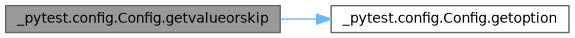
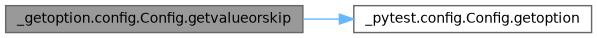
  digraph {
    rankdir=LR
    node [fontname=Helvetica fontsize=10 shape=box style=filled]
-   n1 [color=gray40 fillcolor=grey60 fontcolor=black height=0.2 label="_pytest.config.Config.getvalueorskip" width=0.4]
+   n1 [color=gray40 fillcolor=grey60 fontcolor=black height=0.2 label="_getoption.config.Config.getvalueorskip" width=0.4]
    n2 [color=grey40 fillcolor=white height=0.2 label="_pytest.config.Config.getoption" width=0.4]
    n1 -> n2 [color=steelblue1 fontname=Helvetica fontsize=10 labelfontname=Helvetica labelfontsize=10 style=solid]
  }
